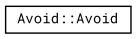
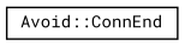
  digraph {
    rankdir=LR
    fontname="Roboto Mono"
-   n1 [color=black fillcolor=white fontname="Roboto Mono" fontsize=10 height=0.2 label="Avoid::Avoid" shape=record style=filled width=0.4]
+   n1 [color=black fillcolor=white fontname="Roboto Mono" fontsize=10 height=0.2 label="Avoid::ConnEnd" shape=record style=filled width=0.4]
  }
